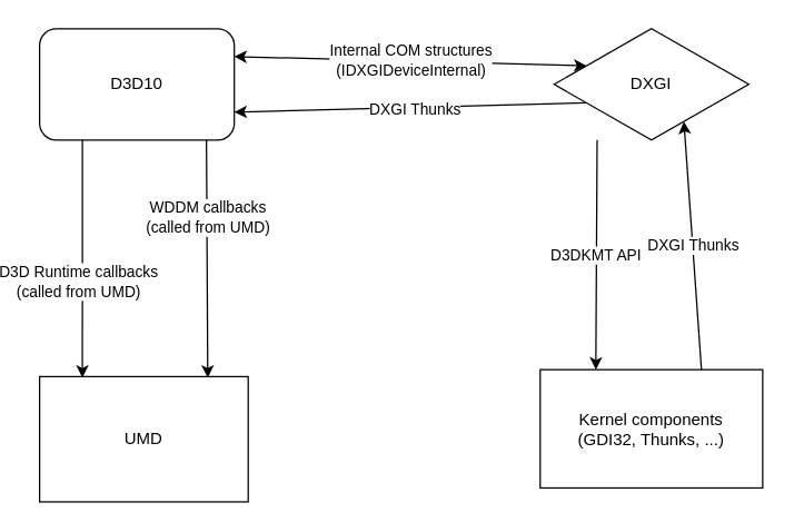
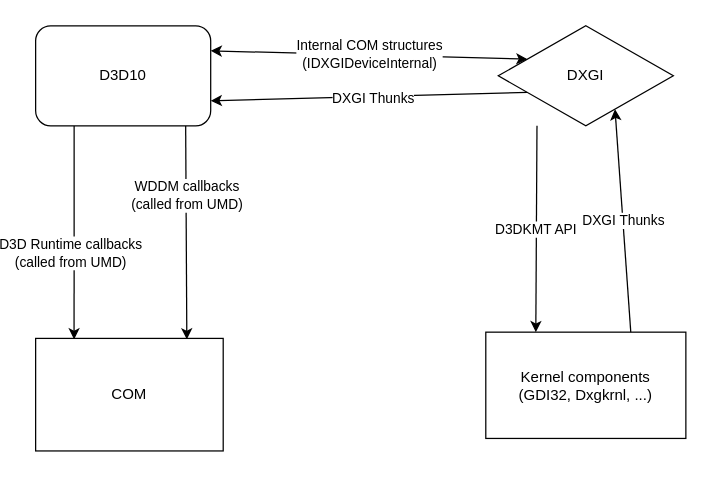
  <mxCell id="0" />
  <mxCell id="1" parent="0" />
  <mxCell id="2" value="Internal COM structures&lt;br&gt;(IDXGIDeviceInternal)" style="edgeStyle=none;html=1;startArrow=classic;startFill=1;entryX=0;entryY=0.25;entryDx=0;entryDy=0;exitX=1;exitY=0.25;exitDx=0;exitDy=0;" parent="1" source="9" target="12" edge="1"><mxGeometry relative="1" as="geometry" /></mxCell>
  <mxCell id="3" style="edgeStyle=none;html=1;entryX=0.205;entryY=0.009;entryDx=0;entryDy=0;startArrow=none;startFill=0;exitX=0.22;exitY=1;exitDx=0;exitDy=0;entryPerimeter=0;exitPerimeter=0;" parent="1" source="9" target="13" edge="1"><mxGeometry relative="1" as="geometry" /></mxCell>
  <mxCell id="4" value="D3D Runtime callbacks&lt;br&gt;(called from UMD)" style="edgeLabel;html=1;align=center;verticalAlign=middle;resizable=0;points=[];" parent="3" vertex="1" connectable="0"><mxGeometry x="0.193" y="-3" relative="1" as="geometry"><mxPoint as="offset" /></mxGeometry></mxCell>
  <mxCell id="5" style="edgeStyle=none;html=1;entryX=0;entryY=0.75;entryDx=0;entryDy=0;startArrow=classic;startFill=1;exitX=1;exitY=0.75;exitDx=0;exitDy=0;endArrow=none;endFill=0;" parent="1" source="9" target="12" edge="1"><mxGeometry relative="1" as="geometry" /></mxCell>
  <mxCell id="6" value="DXGI Thunks" style="edgeLabel;html=1;align=center;verticalAlign=middle;resizable=0;points=[];" parent="5" vertex="1" connectable="0"><mxGeometry x="-0.252" y="-3" relative="1" as="geometry"><mxPoint x="34" y="-3" as="offset" /></mxGeometry></mxCell>
  <mxCell id="7" style="edgeStyle=none;html=1;startArrow=none;startFill=0;exitX=0.857;exitY=1;exitDx=0;exitDy=0;exitPerimeter=0;entryX=0.806;entryY=0.009;entryDx=0;entryDy=0;entryPerimeter=0;" parent="1" source="9" target="13" edge="1"><mxGeometry relative="1" as="geometry"><mxPoint x="138" y="102" as="sourcePoint" /><mxPoint x="140" y="300" as="targetPoint" /></mxGeometry></mxCell>
  <mxCell id="8" value="WDDM callbacks&lt;br&gt;(called from UMD)" style="edgeLabel;html=1;align=center;verticalAlign=middle;resizable=0;points=[];" parent="7" vertex="1" connectable="0"><mxGeometry x="-0.165" relative="1" as="geometry"><mxPoint y="-15" as="offset" /></mxGeometry></mxCell>
  <mxCell id="9" value="D3D10" style="whiteSpace=wrap;html=1;rounded=1;" parent="1" vertex="1"><mxGeometry x="20" y="20" width="140" height="80" as="geometry" /></mxCell>
  <mxCell id="10" value="DXGI Thunks" style="edgeStyle=none;html=1;entryX=0.725;entryY=0.009;entryDx=0;entryDy=0;startArrow=classic;startFill=1;endArrow=none;endFill=0;exitX=0.75;exitY=1;exitDx=0;exitDy=0;entryPerimeter=0;" parent="1" source="12" target="14" edge="1"><mxGeometry relative="1" as="geometry" /></mxCell>
  <mxCell id="11" value="D3DKMT API" style="edgeStyle=none;html=1;entryX=0.25;entryY=0;entryDx=0;entryDy=0;startArrow=none;startFill=0;endArrow=classic;endFill=1;exitX=0.221;exitY=0.998;exitDx=0;exitDy=0;exitPerimeter=0;" parent="1" source="12" target="14" edge="1"><mxGeometry relative="1" as="geometry" /></mxCell>
  <mxCell id="12" value="DXGI" style="rhombus;whiteSpace=wrap;html=1;" parent="1" vertex="1"><mxGeometry x="390" y="20" width="140" height="80" as="geometry" /></mxCell>
- <mxCell id="13" value="UMD" style="rounded=0;whiteSpace=wrap;html=1;" parent="1" vertex="1"><mxGeometry x="20" y="270" width="150" height="90" as="geometry" /></mxCell>
- <mxCell id="14" value="Kernel components&lt;br&gt;(GDI32, Thunks, ...)" style="rounded=0;whiteSpace=wrap;html=1;" parent="1" vertex="1"><mxGeometry x="380" y="265" width="160" height="85" as="geometry" /></mxCell>
+ <mxCell id="13" value="COM" style="rounded=0;whiteSpace=wrap;html=1;" parent="1" vertex="1"><mxGeometry x="20" y="270" width="150" height="90" as="geometry" /></mxCell>
+ <mxCell id="14" value="Kernel components&lt;br&gt;(GDI32, Dxgkrnl, ...)" style="rounded=0;whiteSpace=wrap;html=1;" parent="1" vertex="1"><mxGeometry x="380" y="265" width="160" height="85" as="geometry" /></mxCell>
